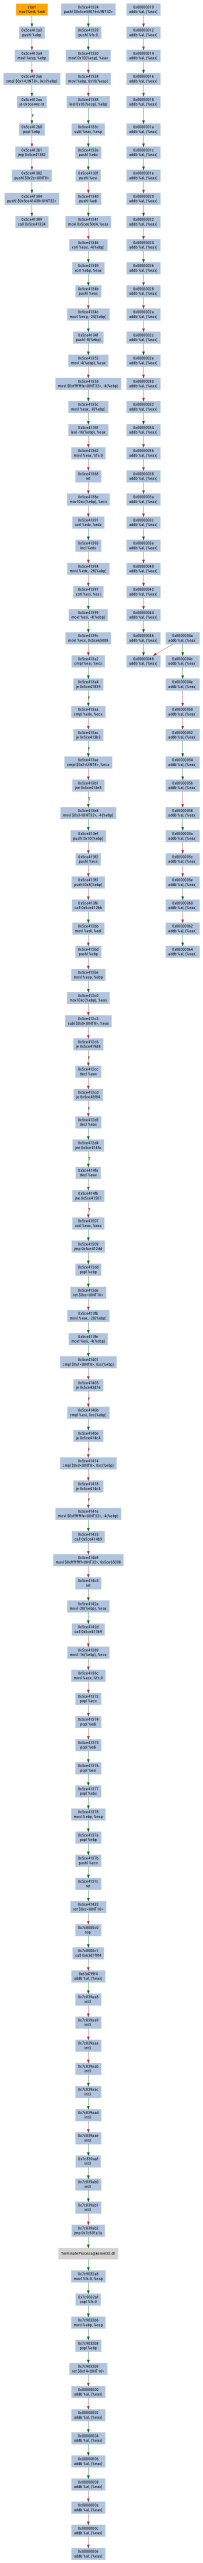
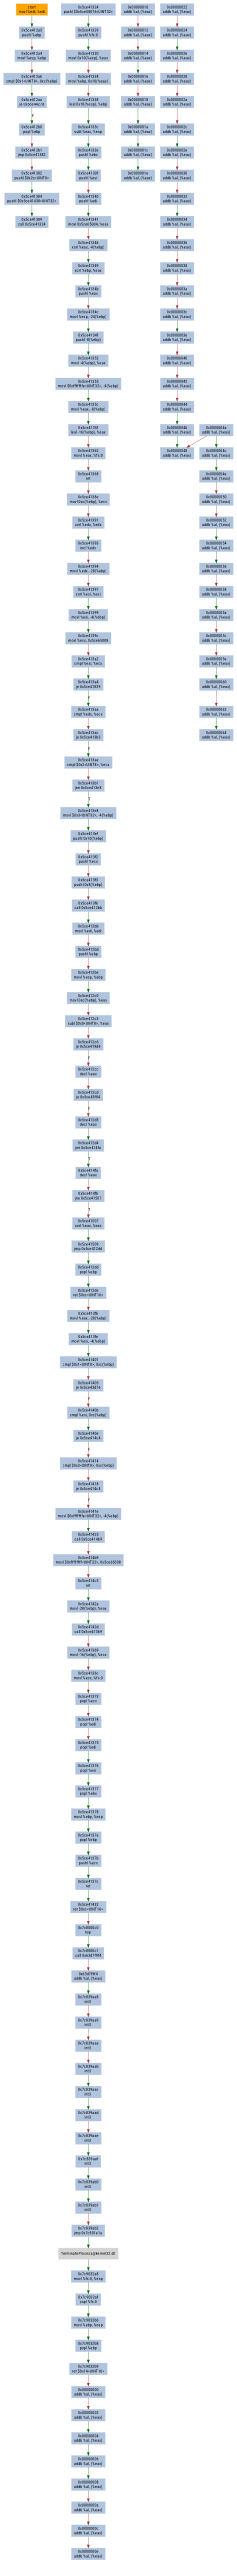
  digraph {
    fontname="Roboto Condensed"
    node [color=lightsteelblue fillcolor=lightsteelblue fontname="Roboto Condensed" shape=rectangle style=filled]
    edge [color=brown fontname="Roboto Condensed"]
    n1 [color=lightgrey fillcolor=orange label="start\nmovl %edi, %edi"]
    n2 [label="0x5ce412a3\npushl %ebp"]
    n3 [label="0x5ce412a4\nmovl %esp, %ebp"]
    n4 [label="0x5ce412a6\ncmpl $0x1<UINT8>, 0xc(%ebp)"]
    n5 [label="0x5ce412aa\nje 0x5ce4427d"]
    n6 [label="0x5ce412b0\npopl %ebp"]
    n7 [label="0x5ce412b1\njmp 0x5ce41382"]
    n8 [label="0x5ce41382\npushl $0x2c<UINT8>"]
    n9 [label="0x5ce41384\npushl $0x5ce41438<UINT32>"]
    n10 [label="0x5ce41389\ncall 0x5ce41324"]
    n11 [label="0x5ce41324\npushl $0x5ce58076<UINT32>"]
    n12 [label="0x5ce41329\npushl %fs:0"]
    n13 [label="0x5ce41330\nmovl 0x10(%esp), %eax"]
    n14 [label="0x5ce41334\nmovl %ebp, 0x10(%esp)"]
    n15 [label="0x5ce41338\nleal 0x10(%esp), %ebp"]
    n16 [label="0x5ce4133c\nsubl %eax, %esp"]
    n17 [label="0x5ce4133e\npushl %ebx"]
    n18 [label="0x5ce4133f\npushl %esi"]
    n19 [label="0x5ce41340\npushl %edi"]
    n20 [label="0x5ce41341\nmovl 0x5ce650d4, %eax"]
    n21 [label="0x5ce41346\nxorl %eax, -4(%ebp)"]
    n22 [label="0x5ce41349\nxorl %ebp, %eax"]
    n23 [label="0x5ce4134b\npushl %eax"]
    n24 [label="0x5ce4134c\nmovl %esp, -24(%ebp)"]
    n25 [label="0x5ce4134f\npushl -8(%ebp)"]
    n26 [label="0x5ce41352\nmovl -4(%ebp), %eax"]
    n27 [label="0x5ce41355\nmovl $0xfffffffe<UINT32>, -4(%ebp)"]
    n28 [label="0x5ce4135c\nmovl %eax, -8(%ebp)"]
    n29 [label="0x5ce4135f\nleal -16(%ebp), %eax"]
    n30 [label="0x5ce41362\nmovl %eax, %fs:0"]
    n31 [label="0x5ce41368\nret"]
    n32 [label="0x5ce4138e\nmovl 0xc(%ebp), %ecx"]
    n33 [label="0x5ce41391\nxorl %edx, %edx"]
    n34 [label="0x5ce41393\nincl %edx"]
    n35 [label="0x5ce41394\nmovl %edx, -28(%ebp)"]
    n36 [label="0x5ce41397\nxorl %esi, %esi"]
    n37 [label="0x5ce41399\nmovl %esi, -4(%ebp)"]
    n38 [label="0x5ce4139c\nmovl %ecx, 0x5ce65008"]
    n39 [label="0x5ce413a2\ncmpl %esi, %ecx"]
    n40 [label="0x5ce413a4\nje 0x5ce41839"]
    n41 [label="0x5ce413aa\ncmpl %edx, %ecx"]
    n42 [label="0x5ce413ac\nje 0x5ce413b3"]
    n43 [label="0x5ce413ae\ncmpl $0x2<UINT8>, %ecx"]
    n44 [label="0x5ce413b1\njne 0x5ce413e8"]
    n45 [label="0x5ce413e8\nmovl $0x3<UINT32>, -4(%ebp)"]
    n46 [label="0x5ce413ef\npushl 0x10(%ebp)"]
    n47 [label="0x5ce413f2\npushl %ecx"]
    n48 [label="0x5ce413f3\npushl 0x8(%ebp)"]
    n49 [label="0x5ce413f6\ncall 0x5ce412bb"]
    n50 [label="0x5ce412bb\nmovl %edi, %edi"]
    n51 [label="0x5ce412bd\npushl %ebp"]
    n52 [label="0x5ce412be\nmovl %esp, %ebp"]
    n53 [label="0x5ce412c0\nmovl 0xc(%ebp), %eax"]
    n54 [label="0x5ce412c3\nsubl $0x0<UINT8>, %eax"]
    n55 [label="0x5ce412c6\nje 0x5ce419d8"]
    n56 [label="0x5ce412cc\ndecl %eax"]
    n57 [label="0x5ce412cd\nje 0x5ce43f84"]
    n58 [label="0x5ce412d3\ndecl %eax"]
    n59 [label="0x5ce412d4\njne 0x5ce414fa"]
    n60 [label="0x5ce414fa\ndecl %eax"]
    n61 [label="0x5ce414fb\njne 0x5ce41507"]
    n62 [label="0x5ce41507\nxorl %eax, %eax"]
    n63 [label="0x5ce41509\njmp 0x5ce412dd"]
    n64 [label="0x5ce412dd\npopl %ebp"]
    n65 [label="0x5ce412de\nret $0xc<UINT16>"]
    n66 [label="0x5ce413fb\nmovl %eax, -28(%ebp)"]
    n67 [label="0x5ce413fe\nmovl %esi, -4(%ebp)"]
    n68 [label="0x5ce41401\ncmpl $0x1<UINT8>, 0xc(%ebp)"]
    n69 [label="0x5ce41405\nje 0x5ce43d76"]
    n70 [label="0x5ce4140b\ncmpl %esi, 0xc(%ebp)"]
    n71 [label="0x5ce4140e\nje 0x5ce414c4"]
    n72 [label="0x5ce41414\ncmpl $0x3<UINT8>, 0xc(%ebp)"]
    n73 [label="0x5ce41418\nje 0x5ce414c4"]
    n74 [label="0x5ce4141e\nmovl $0xfffffffe<UINT32>, -4(%ebp)"]
    n75 [label="0x5ce41425\ncall 0x5ce414b9"]
    n76 [label="0x5ce414b9\nmovl $0xffffffff<UINT32>, 0x5ce65008"]
    n77 [label="0x5ce414c3\nret"]
    n78 [label="0x5ce4142a\nmovl -28(%ebp), %eax"]
    n79 [label="0x5ce4142d\ncall 0x5ce41369"]
    n80 [label="0x5ce41369\nmovl -16(%ebp), %ecx"]
    n81 [label="0x5ce4136c\nmovl %ecx, %fs:0"]
    n82 [label="0x5ce41373\npopl %ecx"]
    n83 [label="0x5ce41374\npopl %edi"]
    n84 [label="0x5ce41375\npopl %edi"]
    n85 [label="0x5ce41376\npopl %esi"]
    n86 [label="0x5ce41377\npopl %ebx"]
    n87 [label="0x5ce41378\nmovl %ebp, %esp"]
    n88 [label="0x5ce4137a\npopl %ebp"]
    n89 [label="0x5ce4137b\npushl %ecx"]
    n90 [label="0x5ce4137c\nret"]
    n91 [label="0x5ce41432\nret $0xc<UINT16>"]
    n92 [label="0x7c8000c0\nnop "]
    n93 [label="0x7c8000c1\ncall 0x63d7f9f4"]
    n94 [label="0x63d7f9f4\naddb %al, (%eax)"]
    n95 [label="0x7c839aa8\nint3 "]
    n96 [label="0x7c839aa9\nint3 "]
    n97 [label="0x7c839aaa\nint3 "]
    n98 [label="0x7c839aab\nint3 "]
    n99 [label="0x7c839aac\nint3 "]
    n100 [label="0x7c839aad\nint3 "]
    n101 [label="0x7c839aae\nint3 "]
    n102 [label="0x7c839aaf\nint3 "]
    n103 [label="0x7c839ab0\nint3 "]
    n104 [label="0x7c839ab1\nint3 "]
    n105 [label="0x7c839ab2\njmp 0x7c801e1a"]
    n106 [color=lightgrey fillcolor=lightgrey label="TerminateProcess@kernel32.dll"]
    n107 [label="0x7c9032a8\nmovl %fs:0, %esp"]
    n108 [label="0x7c9032af\npopl %fs:0"]
    n109 [label="0x7c9032b6\nmovl %ebp, %esp"]
    n110 [label="0x7c9032b8\npopl %ebp"]
    n111 [label="0x7c9032b9\nret $0x14<UINT16>"]
    n112 [label="0x00000000\naddb %al, (%eax)"]
    n113 [label="0x00000002\naddb %al, (%eax)"]
    n114 [label="0x00000004\naddb %al, (%eax)"]
    n115 [label="0x00000006\naddb %al, (%eax)"]
    n116 [label="0x00000008\naddb %al, (%eax)"]
    n117 [label="0x0000000a\naddb %al, (%eax)"]
    n118 [label="0x0000000c\naddb %al, (%eax)"]
    n119 [label="0x0000000e\naddb %al, (%eax)"]
    n120 [label="0x00000010\naddb %al, (%eax)"]
    n121 [label="0x00000012\naddb %al, (%eax)"]
    n122 [label="0x00000014\naddb %al, (%eax)"]
    n123 [label="0x00000016\naddb %al, (%eax)"]
    n124 [label="0x00000018\naddb %al, (%eax)"]
    n125 [label="0x0000001a\naddb %al, (%eax)"]
    n126 [label="0x0000001c\naddb %al, (%eax)"]
    n127 [label="0x0000001e\naddb %al, (%eax)"]
-   n128 [label="0x00000020\naddb %al, (%eax)"]
    n129 [label="0x00000022\naddb %al, (%eax)"]
    n130 [label="0x00000024\naddb %al, (%eax)"]
    n131 [label="0x00000026\naddb %al, (%eax)"]
    n132 [label="0x00000028\naddb %al, (%eax)"]
    n133 [label="0x0000002a\naddb %al, (%eax)"]
    n134 [label="0x0000002c\naddb %al, (%eax)"]
    n135 [label="0x0000002e\naddb %al, (%eax)"]
    n136 [label="0x00000030\naddb %al, (%eax)"]
    n137 [label="0x00000032\naddb %al, (%eax)"]
    n138 [label="0x00000034\naddb %al, (%eax)"]
    n139 [label="0x00000036\naddb %al, (%eax)"]
    n140 [label="0x00000038\naddb %al, (%eax)"]
    n141 [label="0x0000003a\naddb %al, (%eax)"]
    n142 [label="0x0000003c\naddb %al, (%eax)"]
    n143 [label="0x0000003e\naddb %al, (%eax)"]
    n144 [label="0x00000040\naddb %al, (%eax)"]
    n145 [label="0x00000042\naddb %al, (%eax)"]
    n146 [label="0x00000044\naddb %al, (%eax)"]
    n147 [label="0x00000046\naddb %al, (%eax)"]
    n148 [label="0x00000048\naddb %al, (%eax)"]
    n149 [label="0x0000004a\naddb %al, (%eax)"]
    n150 [label="0x0000004c\naddb %al, (%eax)"]
    n151 [label="0x0000004e\naddb %al, (%eax)"]
    n152 [label="0x00000050\naddb %al, (%eax)"]
    n153 [label="0x00000052\naddb %al, (%eax)"]
    n154 [label="0x00000054\naddb %al, (%eax)"]
    n155 [label="0x00000056\naddb %al, (%eax)"]
    n156 [label="0x00000058\naddb %al, (%eax)"]
    n157 [label="0x0000005a\naddb %al, (%eax)"]
    n158 [label="0x0000005c\naddb %al, (%eax)"]
    n159 [label="0x0000005e\naddb %al, (%eax)"]
    n160 [label="0x00000060\naddb %al, (%eax)"]
    n161 [label="0x00000062\naddb %al, (%eax)"]
    n162 [label="0x00000064\naddb %al, (%eax)"]
    n1 -> n2 [color=darkgreen]
    n2 -> n3
    n3 -> n4
    n4 -> n5 [color=darkgreen]
    n5 -> n6 [color=darkgreen label=F]
    n6 -> n7
    n7 -> n8
    n8 -> n9 [color=darkgreen]
    n9 -> n10 [color=darkgreen]
    n11 -> n12 [color=darkgreen]
    n12 -> n13 [color=darkgreen]
    n13 -> n14
    n14 -> n15
    n15 -> n16 [color=darkgreen]
    n16 -> n17 [color=darkgreen]
    n17 -> n18 [color=darkgreen]
    n18 -> n19
    n19 -> n20 [color=darkgreen]
    n20 -> n21
    n21 -> n22 [color=darkgreen]
    n22 -> n23 [color=darkgreen]
    n23 -> n24
    n24 -> n25 [color=darkgreen]
    n25 -> n26 [color=darkgreen]
    n26 -> n27
    n27 -> n28 [color=darkgreen]
    n28 -> n29 [color=darkgreen]
    n29 -> n30
    n30 -> n31
    n31 -> n32
    n32 -> n33
    n33 -> n34 [color=darkgreen]
    n34 -> n35
    n35 -> n36
    n36 -> n37 [color=darkgreen]
    n37 -> n38 [color=darkgreen]
    n38 -> n39
    n39 -> n40 [color=darkgreen]
    n40 -> n41 [color=darkgreen label=F]
    n41 -> n42
    n42 -> n43 [color=darkgreen label=F]
    n43 -> n44
    n44 -> n45 [color=darkgreen label=T]
    n45 -> n46 [color=darkgreen]
    n46 -> n47
    n47 -> n48
    n48 -> n49
    n49 -> n50 [color=darkgreen]
    n50 -> n51
    n51 -> n52
    n52 -> n53 [color=darkgreen]
    n53 -> n54
    n54 -> n55
    n55 -> n56 [label=F]
    n56 -> n57
    n57 -> n58 [label=F]
    n58 -> n59 [color=darkgreen]
    n59 -> n60 [color=darkgreen label=T]
    n60 -> n61
    n61 -> n62 [label=T]
    n62 -> n63 [color=darkgreen]
    n63 -> n64 [color=darkgreen]
    n64 -> n65 [color=darkgreen]
    n65 -> n66
    n66 -> n67 [color=darkgreen]
    n67 -> n68 [color=darkgreen]
    n68 -> n69
    n69 -> n70 [label=F]
    n70 -> n71 [color=darkgreen]
    n71 -> n72 [label=F]
    n72 -> n73
    n73 -> n74 [label=F]
    n74 -> n75 [color=darkgreen]
    n75 -> n76
    n76 -> n77
    n77 -> n78 [color=darkgreen]
    n78 -> n79 [color=darkgreen]
    n79 -> n80
    n80 -> n81
    n81 -> n82
    n82 -> n83
    n83 -> n84
    n84 -> n85 [color=darkgreen]
    n85 -> n86 [color=darkgreen]
    n86 -> n87 [color=darkgreen]
    n87 -> n88 [color=darkgreen]
    n88 -> n89 [color=darkgreen]
    n89 -> n90 [color=darkgreen]
    n90 -> n91 [color=darkgreen]
    n91 -> n92
    n92 -> n93 [color=darkgreen]
    n93 -> n94
    n94 -> n95 [color=darkgreen]
    n95 -> n96
    n96 -> n97
    n97 -> n98
    n98 -> n99 [color=darkgreen]
    n99 -> n100 [color=darkgreen]
    n100 -> n101
    n101 -> n102 [color=darkgreen]
    n102 -> n103 [color=darkgreen]
    n103 -> n104 [color=darkgreen]
    n104 -> n105
    n105 -> n106 [color=darkgreen]
    n106 -> n107 [color=darkgreen]
    n107 -> n108 [color=darkgreen]
    n108 -> n109 [color=darkgreen]
    n109 -> n110 [color=darkgreen]
    n110 -> n111 [color=darkgreen]
    n111 -> n112
    n112 -> n113
    n113 -> n114 [color=darkgreen]
    n114 -> n115 [color=darkgreen]
    n115 -> n116 [color=darkgreen]
    n116 -> n117
    n117 -> n118
    n118 -> n119
    n120 -> n121
    n121 -> n122
    n122 -> n123 [color=darkgreen]
    n123 -> n124
    n124 -> n125 [color=darkgreen]
    n125 -> n126 [color=darkgreen]
    n126 -> n127 [color=darkgreen]
-   n127 -> n128
-   n128 -> n129 [color=darkgreen]
    n129 -> n130
    n130 -> n131 [color=darkgreen]
    n131 -> n132
    n132 -> n133
    n133 -> n134
    n134 -> n135 [color=darkgreen]
    n135 -> n136
    n136 -> n137
    n137 -> n138 [color=darkgreen]
    n138 -> n139
    n139 -> n140
    n140 -> n141
    n141 -> n142
    n142 -> n143 [color=darkgreen]
    n143 -> n144
    n144 -> n145
    n145 -> n146
    n146 -> n147 [color=darkgreen]
    n147 -> n148 [color=darkgreen]
    n149 -> n148
    n149 -> n150 [color=darkgreen]
    n150 -> n151 [color=darkgreen]
    n151 -> n152
    n152 -> n153
    n153 -> n154 [color=darkgreen]
    n154 -> n155 [color=darkgreen]
    n155 -> n156
    n156 -> n157 [color=darkgreen]
    n157 -> n158
    n158 -> n159
    n159 -> n160 [color=darkgreen]
    n160 -> n161
    n161 -> n162 [color=darkgreen]
  }
